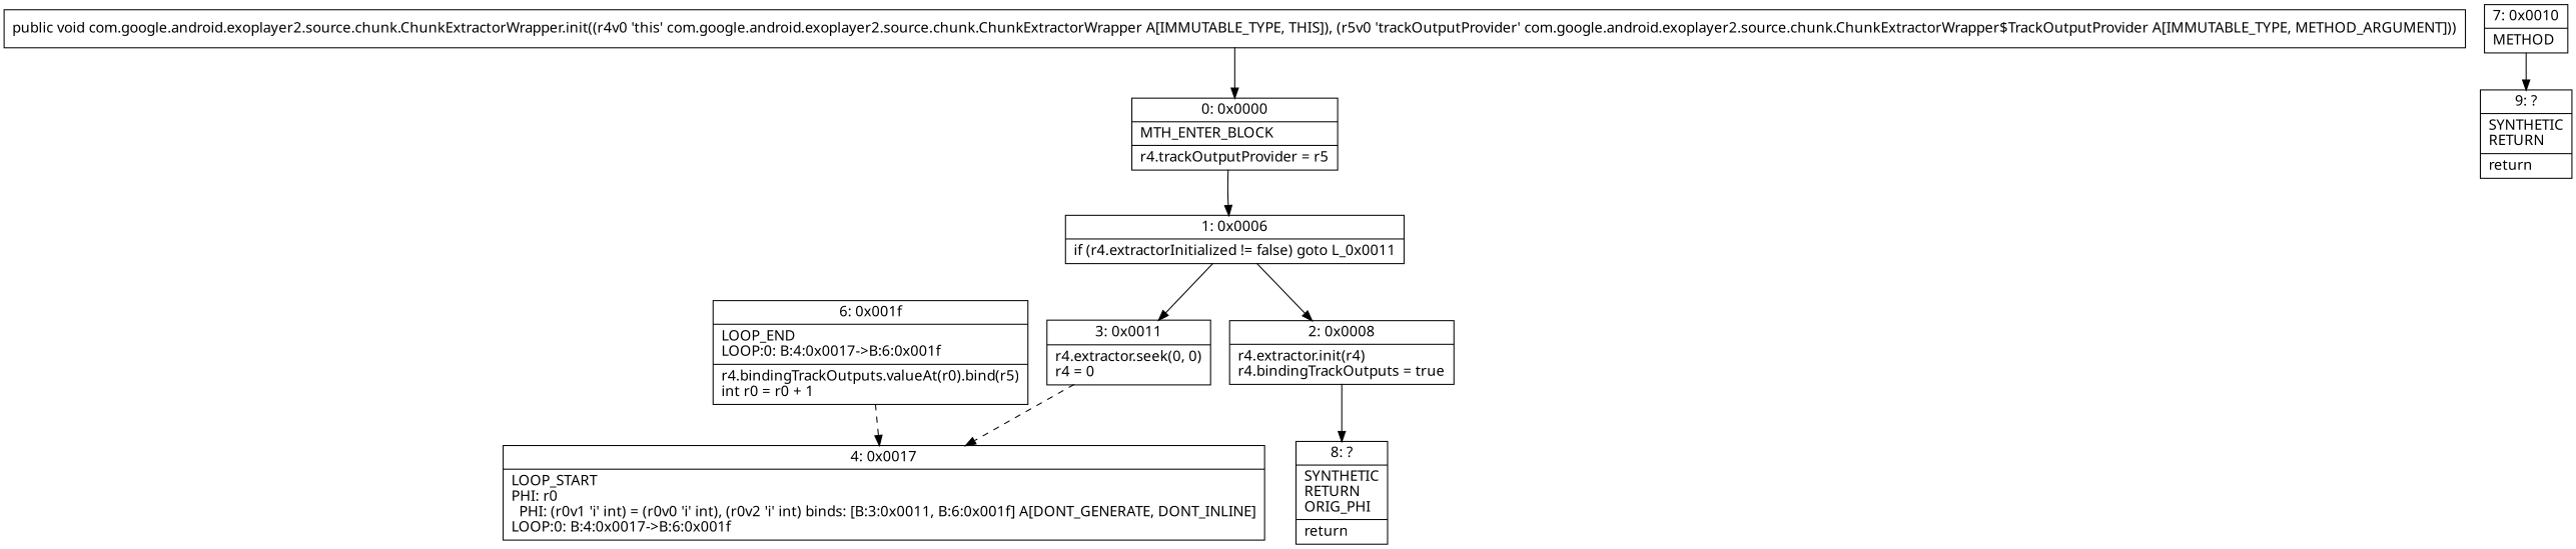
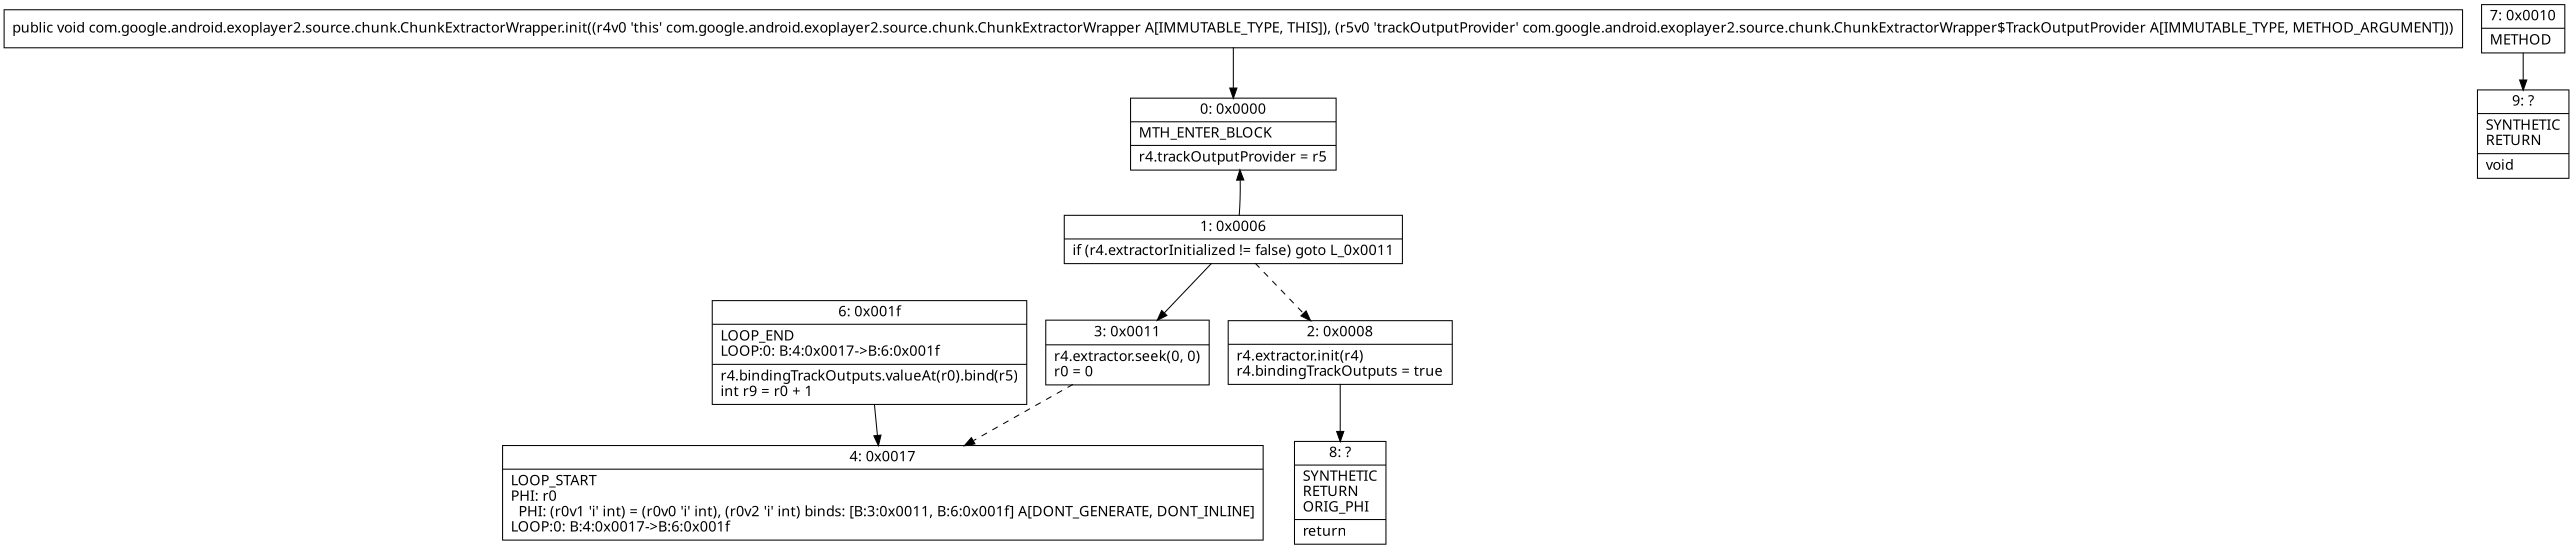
  digraph {
    fontname="Noto Sans"
    node [fontname="Noto Sans" shape=record]
    edge [fontname="Noto Sans"]
    n1 [label="{0\:\ 0x0000|MTH_ENTER_BLOCK\l|r4.trackOutputProvider = r5\l}"]
    n2 [label="{1\:\ 0x0006|if (r4.extractorInitialized != false) goto L_0x0011\l}"]
    n3 [label="{2\:\ 0x0008|r4.extractor.init(r4)\lr4.bindingTrackOutputs = true\l}"]
-   n4 [label="{3\:\ 0x0011|r4.extractor.seek(0, 0)\lr4 = 0\l}"]
+   n4 [label="{3\:\ 0x0011|r4.extractor.seek(0, 0)\lr0 = 0\l}"]
    n5 [label="{8\:\ ?|SYNTHETIC\lRETURN\lORIG_PHI\l|return\l}"]
    n6 [label="{4\:\ 0x0017|LOOP_START\lPHI: r0 \l  PHI: (r0v1 'i' int) = (r0v0 'i' int), (r0v2 'i' int) binds: [B:3:0x0011, B:6:0x001f] A[DONT_GENERATE, DONT_INLINE]\lLOOP:0: B:4:0x0017\-\>B:6:0x001f\l}"]
-   n7 [label="{6\:\ 0x001f|LOOP_END\lLOOP:0: B:4:0x0017\-\>B:6:0x001f\l|r4.bindingTrackOutputs.valueAt(r0).bind(r5)\lint r0 = r0 + 1\l}"]
+   n7 [label="{6\:\ 0x001f|LOOP_END\lLOOP:0: B:4:0x0017\-\>B:6:0x001f\l|r4.bindingTrackOutputs.valueAt(r0).bind(r5)\lint r9 = r0 + 1\l}"]
    n8 [label="{7\:\ 0x0010|METHOD\l}"]
-   n9 [label="{9\:\ ?|SYNTHETIC\lRETURN\l|return\l}"]
+   n9 [label="{9\:\ ?|SYNTHETIC\lRETURN\l|void\l}"]
    n10 [label="{public void com.google.android.exoplayer2.source.chunk.ChunkExtractorWrapper.init((r4v0 'this' com.google.android.exoplayer2.source.chunk.ChunkExtractorWrapper A[IMMUTABLE_TYPE, THIS]), (r5v0 'trackOutputProvider' com.google.android.exoplayer2.source.chunk.ChunkExtractorWrapper$TrackOutputProvider A[IMMUTABLE_TYPE, METHOD_ARGUMENT])) }"]
-   n1 -> n2
-   n2 -> n3 [style=solid]
+   n2 -> n1
+   n2 -> n3 [style=dashed]
    n2 -> n4
    n3 -> n5
    n4 -> n6 [style=dashed]
-   n7 -> n6 [style=dashed]
+   n7 -> n6
    n8 -> n9
    n10 -> n1
  }
